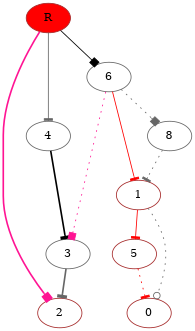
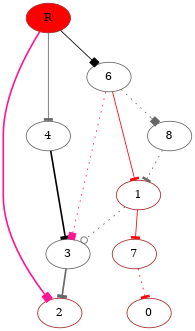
  digraph {
    node [color=brown]
    edge [arrowhead=tee color=gray40 style=dotted]
    1
-   5
+   5 [label=7]
    n3 [label=0]
    3 [color=gray40]
    2
    4 [color=gray40]
    6 [color=gray40]
    8 [color=gray40]
    R [fillcolor="#ff0000" style=filled]
    1 -> 5 [color=red style=solid]
-   1 -> n3 [arrowhead=odot]
+   1 -> 3 [arrowhead=odot]
    5 -> n3 [color=red]
    3 -> 2 [style=bold]
    4 -> 3 [color=black style=bold]
    6 -> 1 [color=red style=solid]
    6 -> 3 [arrowhead=box color=deeppink]
    6 -> 8 [arrowhead=box]
    8 -> 1
    R -> 2 [arrowhead=box color=deeppink style=bold]
    R -> 4 [style=solid]
    R -> 6 [arrowhead=box color=black style=solid]
  }
